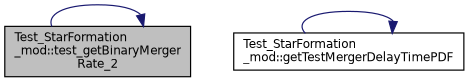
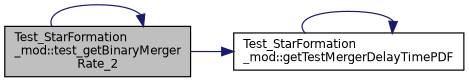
  digraph {
    rankdir=LR
    node [color=black fontname=Helvetica fontsize=10 shape=record style=filled]
    edge [color=midnightblue fontname=Helvetica fontsize=10 labelfontname=Helvetica labelfontsize=10 style=solid]
    n1 [fillcolor=grey75 fontcolor=black height=0.2 label="Test_StarFormation\l_mod::test_getBinaryMerger\lRate_2" width=0.4]
    n2 [fillcolor=white height=0.2 label="Test_StarFormation\l_mod::getTestMergerDelayTimePDF" width=0.4]
    n1 -> n1
+   n1 -> n2
    n2 -> n2
  }
